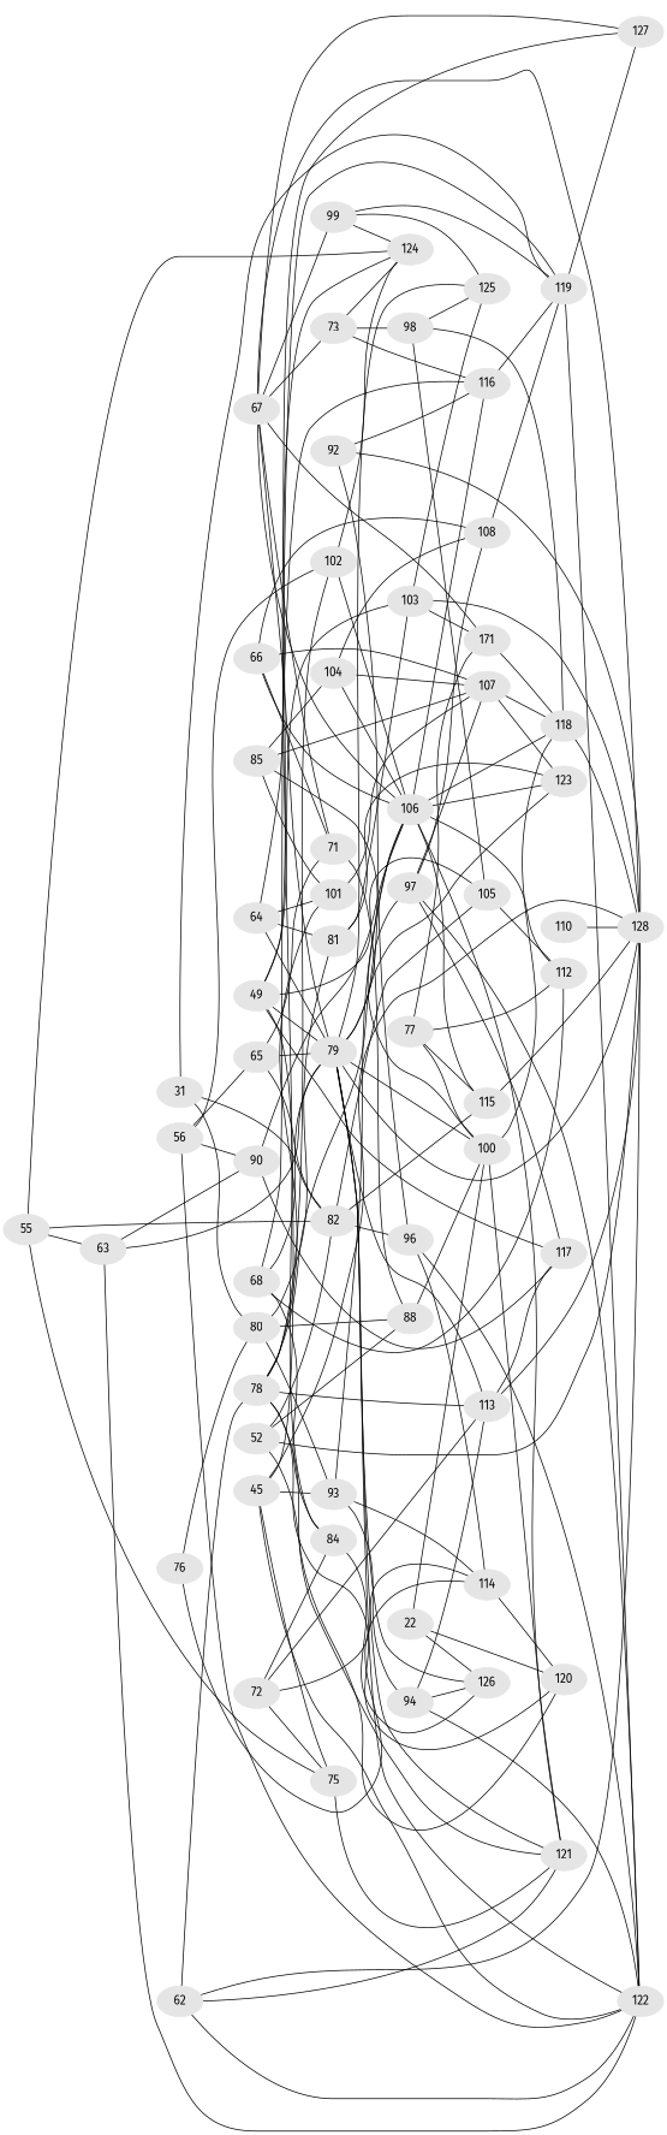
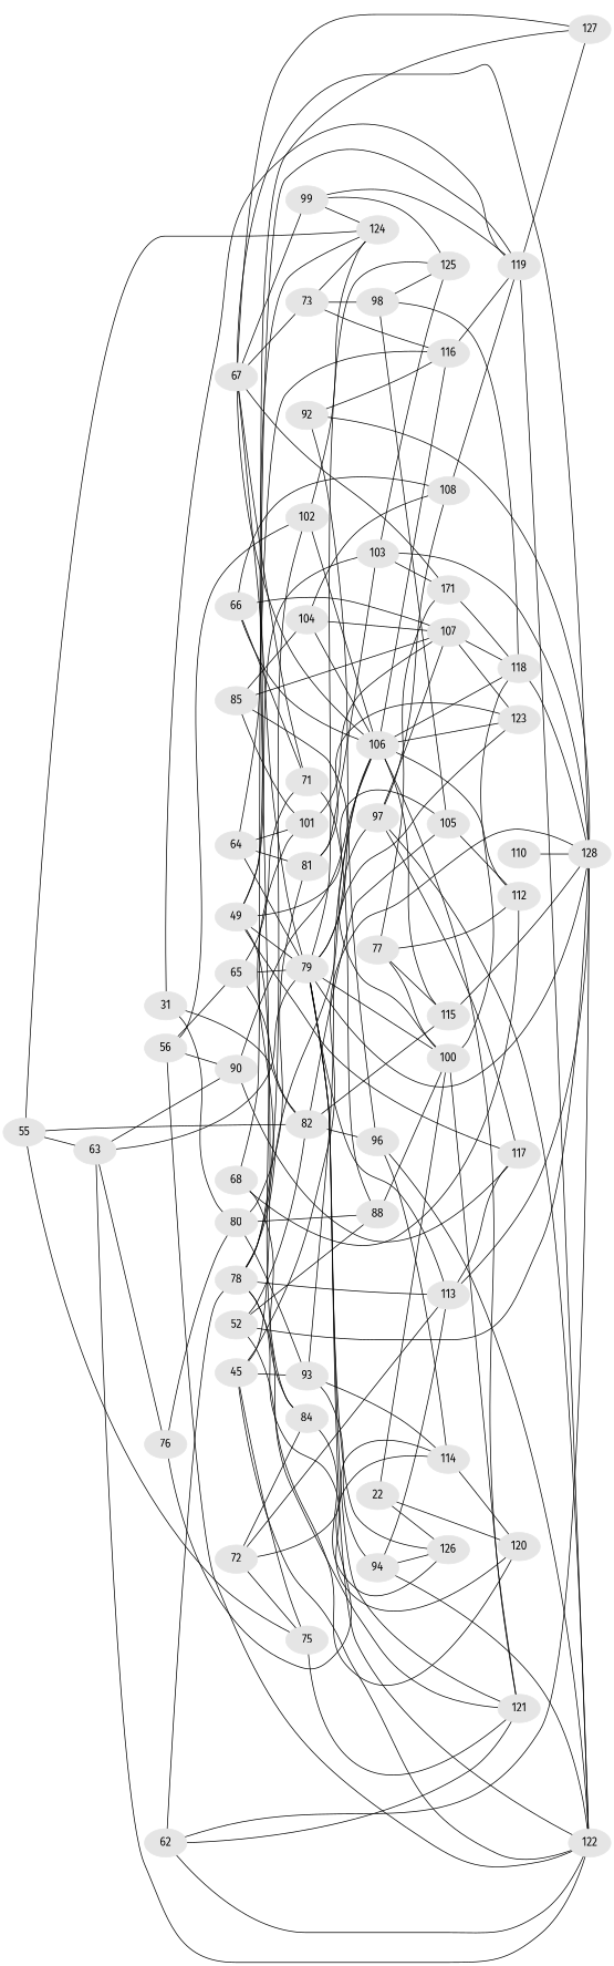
  graph {
    fontname="Fira Sans"
    rankdir=LR
    node [color=gray90 fontname="Fira Sans" style=filled]
    edge [fontname="Fira Sans"]
    100 [super="+18+17"]
    121 [super="+91"]
    118 [super="+26+60"]
    22
    120
    126
    80 [super="+9"]
    93 [super="+11"]
    88
    81
    31
    82 [super="+4+28"]
    119 [super="+33"]
    105
    115
    96 [super="+21"]
    122 [super="+69+54"]
    127
    45 [super="+29"]
    75
    124 [super="+87"]
    128 [super="+7+109+27"]
    106 [super="+89+47+43"]
    114 [super="+42"]
    94
    49 [super="+35+41"]
    79 [super="+59+57+53+44"]
    84
    103 [super="+83"]
    117
    113 [super="+20+37"]
    97 [super="+95"]
    125 [super="+86"]
    n34 [label=171]
    112
    52
    63 [super="+25"]
    90
    76
    55
    56
    65
    102
    71
    62 [super="+10"]
    78 [super="+58"]
    101
    123
    64
    116 [super="+16"]
    107 [super="+50+74"]
    66
    108
    67 [super="+32+61"]
    73
    99
    98
    68
    72
    77
    85
    104
    92
    110
    100 -- 121
    100 -- 118
    118 -- 128 [weight=2]
    22 -- 100 [weight=2]
    22 -- 120
    22 -- 126
    80 -- 93
    80 -- 88
    80 -- 81
    93 -- 106 [weight=2]
    93 -- 114
    93 -- 94
    88 -- 100
    81 -- 103
    81 -- 123
    31 -- 80 [weight=2]
    31 -- 82
    31 -- 119
    82 -- 105
    82 -- 115
    82 -- 96 [weight=2]
    119 -- 122
    119 -- 127
    105 -- 112
    115 -- 128
    96 -- 122
    96 -- 114
    45 -- 93
    45 -- 122
    45 -- 75
    45 -- 124 [weight=2]
    45 -- 128
    75 -- 121
    106 -- 121 [weight=2]
    106 -- 118 [weight=2]
    106 -- 115
    106 -- 112
    106 -- 123
    106 -- 116
    114 -- 120
    94 -- 126
    94 -- 122
    94 -- 113
    49 -- 105
    49 -- 127
    49 -- 79 [weight=2]
    49 -- 84
    49 -- 103 [weight=2]
    49 -- 117
    79 -- 100 [weight=3]
    79 -- 121
    79 -- 126
    79 -- 122
    79 -- 128
    79 -- 106 [weight=3]
    79 -- 113 [weight=2]
    79 -- 97 [weight=3]
    79 -- 125 [weight=3]
    84 -- 126
    103 -- 128
    103 -- 125
    103 -- n34
    113 -- 128
    113 -- 117
    97 -- 122
    97 -- 117
    97 -- 107 [weight=2]
    97 -- 108
    n34 -- 118
    52 -- 120
    52 -- 88
    52 -- 82
    52 -- 128
    63 -- 122
    63 -- 79 [weight=2]
    63 -- 90
+   63 -- 76
    90 -- 106
    90 -- 117
    76 -- 80
    76 -- 114 [weight=2]
    55 -- 82
    55 -- 75
    55 -- 124
    55 -- 63
    56 -- 122
    56 -- 90
    56 -- 65
    56 -- 102
    65 -- 82
    65 -- 79
    65 -- 71
    102 -- 124
    102 -- 106
    71 -- 88
    62 -- 121 [weight=2]
    62 -- 122 [weight=2]
    62 -- 128
    62 -- 78
    78 -- 121
    78 -- 120
    78 -- 113 [weight=2]
    78 -- 102
    78 -- 101
    78 -- 123
    101 -- 107
    64 -- 81
    64 -- 79
    64 -- 101
    64 -- 116
    116 -- 119 [weight=2]
    107 -- 118
    107 -- 123
    66 -- 106
    66 -- 71
    66 -- 107
    66 -- 108
    108 -- 119
    67 -- 127 [weight=2]
    67 -- 128 [weight=2]
    67 -- 106
    67 -- 79 [weight=3]
    67 -- n34
    67 -- 71
    67 -- 73
    67 -- 99
    73 -- 124
    73 -- 116
    73 -- 98
    99 -- 119
    99 -- 124
    99 -- 125
    98 -- 118
    98 -- 105
    98 -- 125
    68 -- 119
-   68 -- 79
    68 -- 84
    68 -- 112
    72 -- 75
    72 -- 114
    72 -- 84
    72 -- 113
    77 -- 100
    77 -- 115
    77 -- n34
    77 -- 112
    85 -- 100
    85 -- 101
    85 -- 107
    85 -- 104
    104 -- 106
    104 -- 107
    104 -- 108
    92 -- 96 [weight=2]
    92 -- 128
    92 -- 116
    110 -- 128 [weight=4]
  }
